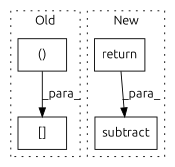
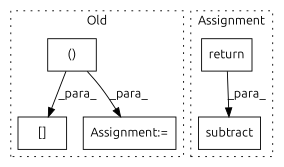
  digraph {
    fontname=Ubuntu
    node [fontname=Ubuntu shape=box]
    edge [fontname=Ubuntu]
    n1 [a=106 l=29 label="()" s=22304]
    n2 [a=2 l="18,2" label="[]" s="22286,22333"]
+   n3 [a=7 l=1 label="Assignment:=" s=22284]
    n4 [a=32 l="9,1" label=subtract s="21895,21917"]
    n5 [a=41 l=7 label=return s=22107]
    subgraph cluster_1 {
      label=Old
      style=dotted
      n1
      n2
+     n3
    }
    subgraph cluster_2 {
-     label=New
+     label=Assignment
      style=dotted
      n4
      n5
    }
    n1 -> n2 [label=_para_]
+   n1 -> n3 [label=_para_]
    n5 -> n4 [label=_para_]
  }
